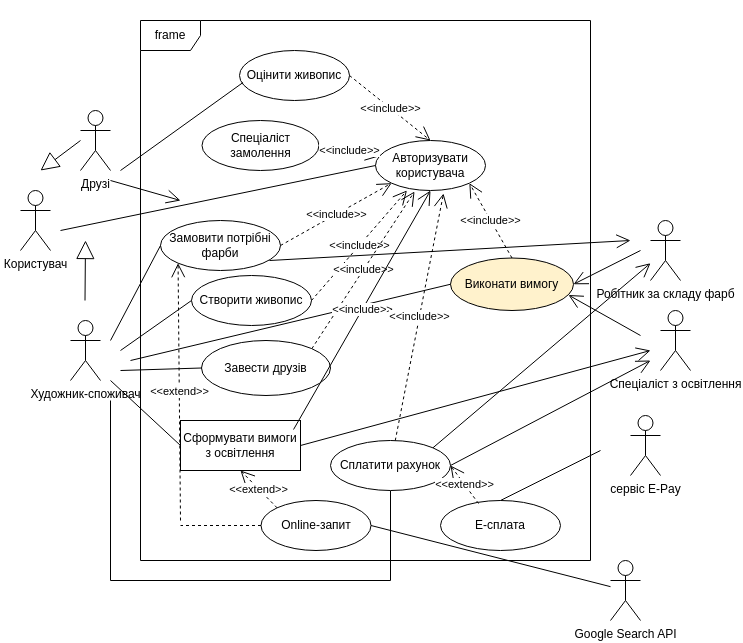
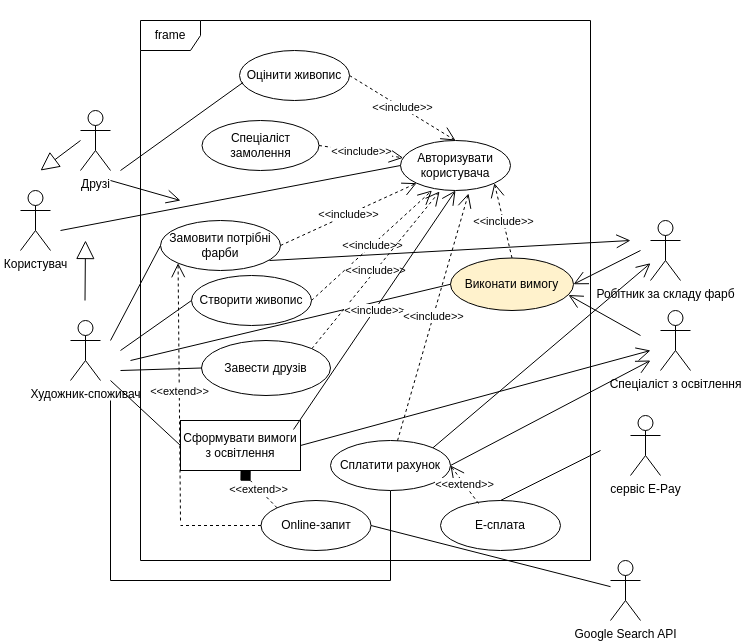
  <mxCell id="0" />
  <mxCell id="1" parent="0" />
  <mxCell id="2" value="frame" style="shape=umlFrame;whiteSpace=wrap;html=1;" parent="1" vertex="1"><mxGeometry x="140" y="20" width="450" height="540" as="geometry" /></mxCell>
  <mxCell id="3" value="Художник-споживач" style="shape=umlActor;verticalLabelPosition=bottom;verticalAlign=top;html=1;" parent="1" vertex="1"><mxGeometry x="70" y="320" width="30" height="60" as="geometry" /></mxCell>
  <mxCell id="4" value="Користувач" style="shape=umlActor;verticalLabelPosition=bottom;verticalAlign=top;html=1;" parent="1" vertex="1"><mxGeometry x="20" y="190" width="30" height="60" as="geometry" /></mxCell>
  <mxCell id="5" value="Робітник за складу фарб" style="shape=umlActor;verticalLabelPosition=bottom;verticalAlign=top;html=1;" parent="1" vertex="1"><mxGeometry x="650" y="220" width="30" height="60" as="geometry" /></mxCell>
  <mxCell id="6" value="Друзі" style="shape=umlActor;verticalLabelPosition=bottom;verticalAlign=top;html=1;" parent="1" vertex="1"><mxGeometry x="80" y="110" width="30" height="60" as="geometry" /></mxCell>
  <mxCell id="7" value="Спеціаліст з освітлення" style="shape=umlActor;verticalLabelPosition=bottom;verticalAlign=top;html=1;" parent="1" vertex="1"><mxGeometry x="660" y="310" width="30" height="60" as="geometry" /></mxCell>
- <mxCell id="8" value="Авторизувати користувача" style="ellipse;whiteSpace=wrap;html=1;" parent="1" vertex="1"><mxGeometry x="375" y="140" width="110" height="50" as="geometry" /></mxCell>
+ <mxCell id="8" value="Авторизувати користувача" style="ellipse;whiteSpace=wrap;html=1;" parent="1" vertex="1"><mxGeometry x="400" y="140" width="110" height="50" as="geometry" /></mxCell>
  <mxCell id="9" value="Спеціаліст замолення" style="ellipse;whiteSpace=wrap;html=1;" parent="1" vertex="1"><mxGeometry x="201.5" y="120" width="117" height="50" as="geometry" /></mxCell>
  <mxCell id="10" value="Замовити потрібні фарби" style="ellipse;whiteSpace=wrap;html=1;" parent="1" vertex="1"><mxGeometry x="160" y="220" width="120" height="50" as="geometry" /></mxCell>
  <mxCell id="11" value="Завести друзів" style="ellipse;whiteSpace=wrap;html=1;" parent="1" vertex="1"><mxGeometry x="201" y="340" width="129" height="55" as="geometry" /></mxCell>
  <mxCell id="12" value="Створити живопис" style="ellipse;whiteSpace=wrap;html=1;" parent="1" vertex="1"><mxGeometry x="191" y="275" width="120" height="50" as="geometry" /></mxCell>
  <mxCell id="13" value="Сформувати вимоги з освітлення" style="whiteSpace=wrap;html=1;rounded=0;" parent="1" vertex="1"><mxGeometry x="180" y="420" width="120" height="50" as="geometry" /></mxCell>
  <mxCell id="14" value="" style="endArrow=none;html=1;rounded=0;entryX=0;entryY=0.5;entryDx=0;entryDy=0;" parent="1" target="10" edge="1"><mxGeometry width="50" height="50" relative="1" as="geometry"><mxPoint x="110" y="340" as="sourcePoint" /><mxPoint x="340" y="360" as="targetPoint" /></mxGeometry></mxCell>
  <mxCell id="15" value="" style="endArrow=none;html=1;rounded=0;entryX=0;entryY=0.5;entryDx=0;entryDy=0;" parent="1" target="12" edge="1"><mxGeometry width="50" height="50" relative="1" as="geometry"><mxPoint x="120" y="350" as="sourcePoint" /><mxPoint x="190" y="315" as="targetPoint" /></mxGeometry></mxCell>
  <mxCell id="16" value="" style="endArrow=none;html=1;rounded=0;entryX=0;entryY=0.5;entryDx=0;entryDy=0;" parent="1" target="13" edge="1"><mxGeometry width="50" height="50" relative="1" as="geometry"><mxPoint x="110" y="380" as="sourcePoint" /><mxPoint x="200" y="325" as="targetPoint" /></mxGeometry></mxCell>
  <mxCell id="17" value="" style="endArrow=none;html=1;rounded=0;" parent="1" edge="1"><mxGeometry width="50" height="50" relative="1" as="geometry"><mxPoint x="110" y="400" as="sourcePoint" /><mxPoint x="110" y="580" as="targetPoint" /></mxGeometry></mxCell>
  <mxCell id="18" value="" style="endArrow=none;html=1;rounded=0;" parent="1" edge="1"><mxGeometry width="50" height="50" relative="1" as="geometry"><mxPoint x="110" y="580" as="sourcePoint" /><mxPoint x="390" y="580" as="targetPoint" /></mxGeometry></mxCell>
  <mxCell id="19" value="" style="endArrow=none;html=1;rounded=0;exitX=0.5;exitY=1;exitDx=0;exitDy=0;" parent="1" source="20" edge="1"><mxGeometry width="50" height="50" relative="1" as="geometry"><mxPoint x="290" y="530" as="sourcePoint" /><mxPoint x="390" y="580" as="targetPoint" /></mxGeometry></mxCell>
  <mxCell id="20" value="Сплатити рахунок" style="ellipse;whiteSpace=wrap;html=1;" parent="1" vertex="1"><mxGeometry x="330" y="440" width="120" height="50" as="geometry" /></mxCell>
  <mxCell id="21" value="" style="endArrow=none;html=1;rounded=0;exitX=0;exitY=0.5;exitDx=0;exitDy=0;" parent="1" source="11" edge="1"><mxGeometry width="50" height="50" relative="1" as="geometry"><mxPoint x="290" y="410" as="sourcePoint" /><mxPoint x="120" y="370" as="targetPoint" /></mxGeometry></mxCell>
  <mxCell id="22" value="&amp;lt;&amp;lt;include&amp;gt;&amp;gt;" style="endArrow=open;endSize=12;dashed=1;html=1;rounded=0;exitX=1;exitY=0.5;exitDx=0;exitDy=0;" parent="1" source="9" target="8" edge="1"><mxGeometry width="160" relative="1" as="geometry"><mxPoint x="240" y="220" as="sourcePoint" /><mxPoint x="400" y="220" as="targetPoint" /></mxGeometry></mxCell>
  <mxCell id="23" value="" style="endArrow=none;html=1;rounded=0;entryX=0;entryY=0.5;entryDx=0;entryDy=0;" parent="1" target="8" edge="1"><mxGeometry width="50" height="50" relative="1" as="geometry"><mxPoint x="60" y="230" as="sourcePoint" /><mxPoint x="370" y="300" as="targetPoint" /></mxGeometry></mxCell>
  <mxCell id="24" value="Оцінити живопис" style="ellipse;whiteSpace=wrap;html=1;" parent="1" vertex="1"><mxGeometry x="239" y="50" width="110" height="50" as="geometry" /></mxCell>
  <mxCell id="25" value="" style="endArrow=block;endSize=16;endFill=0;html=1;rounded=0;" parent="1" edge="1"><mxGeometry x="-1" y="-22" width="160" relative="1" as="geometry"><mxPoint x="84.5" y="300" as="sourcePoint" /><mxPoint x="85" y="240" as="targetPoint" /><mxPoint x="4" y="6" as="offset" /></mxGeometry></mxCell>
  <mxCell id="26" value="" style="endArrow=open;endFill=1;endSize=12;html=1;rounded=0;exitX=1;exitY=0;exitDx=0;exitDy=0;" parent="1" source="20" target="5" edge="1"><mxGeometry width="160" relative="1" as="geometry"><mxPoint x="270" y="230" as="sourcePoint" /><mxPoint x="570" y="350" as="targetPoint" /></mxGeometry></mxCell>
  <mxCell id="27" value="" style="endArrow=open;endFill=1;endSize=12;html=1;rounded=0;exitX=1;exitY=0.5;exitDx=0;exitDy=0;" parent="1" source="20" edge="1"><mxGeometry width="160" relative="1" as="geometry"><mxPoint x="461.426" y="457.322" as="sourcePoint" /><mxPoint x="650" y="360" as="targetPoint" /></mxGeometry></mxCell>
  <mxCell id="28" value="" style="endArrow=open;endFill=1;endSize=12;html=1;rounded=0;exitX=1;exitY=0.5;exitDx=0;exitDy=0;" parent="1" source="13" edge="1"><mxGeometry width="160" relative="1" as="geometry"><mxPoint x="560" y="430" as="sourcePoint" /><mxPoint x="650" y="350" as="targetPoint" /></mxGeometry></mxCell>
  <mxCell id="29" value="Виконати вимогу" style="ellipse;whiteSpace=wrap;html=1;fillColor=#fff2cc;" parent="1" vertex="1"><mxGeometry x="450" y="257.5" width="123" height="52.5" as="geometry" /></mxCell>
  <mxCell id="30" value="" style="endArrow=none;html=1;rounded=0;entryX=0;entryY=0.5;entryDx=0;entryDy=0;" parent="1" target="29" edge="1"><mxGeometry width="50" height="50" relative="1" as="geometry"><mxPoint x="130" y="360" as="sourcePoint" /><mxPoint x="190" y="435" as="targetPoint" /></mxGeometry></mxCell>
  <mxCell id="31" value="" style="endArrow=open;endFill=1;endSize=12;html=1;rounded=0;entryX=1;entryY=0.5;entryDx=0;entryDy=0;" parent="1" target="29" edge="1"><mxGeometry width="160" relative="1" as="geometry"><mxPoint x="640" y="250" as="sourcePoint" /><mxPoint x="580" y="360" as="targetPoint" /></mxGeometry></mxCell>
  <mxCell id="32" value="" style="endArrow=open;endFill=1;endSize=12;html=1;rounded=0;entryX=0.959;entryY=0.705;entryDx=0;entryDy=0;entryPerimeter=0;" parent="1" target="29" edge="1"><mxGeometry width="160" relative="1" as="geometry"><mxPoint x="640" y="335" as="sourcePoint" /><mxPoint x="440" y="386.25" as="targetPoint" /></mxGeometry></mxCell>
  <mxCell id="33" value="" style="endArrow=open;endFill=1;endSize=12;html=1;rounded=0;" parent="1" edge="1"><mxGeometry width="160" relative="1" as="geometry"><mxPoint x="110" y="180" as="sourcePoint" /><mxPoint x="180" y="200" as="targetPoint" /></mxGeometry></mxCell>
  <mxCell id="34" value="" style="endArrow=block;endSize=16;endFill=0;html=1;rounded=0;" parent="1" edge="1"><mxGeometry x="-1" y="-22" width="160" relative="1" as="geometry"><mxPoint x="80" y="140" as="sourcePoint" /><mxPoint x="40" y="170" as="targetPoint" /><mxPoint x="4" y="6" as="offset" /></mxGeometry></mxCell>
  <mxCell id="35" value="" style="endArrow=none;html=1;rounded=0;entryX=0.032;entryY=0.64;entryDx=0;entryDy=0;entryPerimeter=0;" parent="1" target="24" edge="1"><mxGeometry width="50" height="50" relative="1" as="geometry"><mxPoint x="120" y="170" as="sourcePoint" /><mxPoint x="370" y="200" as="targetPoint" /></mxGeometry></mxCell>
  <mxCell id="36" value="Online-запит" style="ellipse;whiteSpace=wrap;html=1;" parent="1" vertex="1"><mxGeometry x="260.5" y="500" width="110" height="50" as="geometry" /></mxCell>
  <mxCell id="37" value="Google Search API" style="shape=umlActor;verticalLabelPosition=bottom;verticalAlign=top;html=1;" parent="1" vertex="1"><mxGeometry x="610" y="560" width="30" height="60" as="geometry" /></mxCell>
  <mxCell id="38" value="" style="endArrow=none;html=1;rounded=0;exitX=1;exitY=0.5;exitDx=0;exitDy=0;" parent="1" source="36" target="37" edge="1"><mxGeometry width="50" height="50" relative="1" as="geometry"><mxPoint x="320" y="390" as="sourcePoint" /><mxPoint x="370" y="340" as="targetPoint" /></mxGeometry></mxCell>
  <mxCell id="39" value="&amp;lt;&amp;lt;include&amp;gt;&amp;gt;" style="endArrow=open;endSize=12;dashed=1;html=1;rounded=0;exitX=1;exitY=0.5;exitDx=0;exitDy=0;entryX=0.5;entryY=0;entryDx=0;entryDy=0;" parent="1" source="24" target="8" edge="1"><mxGeometry width="160" relative="1" as="geometry"><mxPoint x="327" y="205" as="sourcePoint" /><mxPoint x="392.362" y="229.208" as="targetPoint" /></mxGeometry></mxCell>
  <mxCell id="40" value="&amp;lt;&amp;lt;include&amp;gt;&amp;gt;" style="endArrow=open;endSize=12;dashed=1;html=1;rounded=0;exitX=1;exitY=0.5;exitDx=0;exitDy=0;entryX=0;entryY=1;entryDx=0;entryDy=0;" parent="1" source="10" target="8" edge="1"><mxGeometry width="160" relative="1" as="geometry"><mxPoint x="337" y="215" as="sourcePoint" /><mxPoint x="402.362" y="239.208" as="targetPoint" /></mxGeometry></mxCell>
  <mxCell id="41" value="&amp;lt;&amp;lt;include&amp;gt;&amp;gt;" style="endArrow=open;endSize=12;dashed=1;html=1;rounded=0;exitX=1;exitY=0.5;exitDx=0;exitDy=0;entryX=0.286;entryY=1;entryDx=0;entryDy=0;entryPerimeter=0;" parent="1" source="12" target="8" edge="1"><mxGeometry width="160" relative="1" as="geometry"><mxPoint x="347" y="225" as="sourcePoint" /><mxPoint x="380" y="250" as="targetPoint" /></mxGeometry></mxCell>
- <mxCell id="42" value="&amp;lt;&amp;lt;extend&amp;gt;&amp;gt;" style="endArrow=open;endSize=12;dashed=1;html=1;rounded=0;exitX=0;exitY=0;exitDx=0;exitDy=0;entryX=0.5;entryY=1;entryDx=0;entryDy=0;" parent="1" source="36" target="13" edge="1"><mxGeometry width="160" relative="1" as="geometry"><mxPoint x="330" y="345" as="sourcePoint" /><mxPoint x="435" y="270" as="targetPoint" /></mxGeometry></mxCell>
+ <mxCell id="42" value="&amp;lt;&amp;lt;extend&amp;gt;&amp;gt;" style="endArrow=diamond;endSize=12;dashed=1;html=1;rounded=0;exitX=0;exitY=0;exitDx=0;exitDy=0;entryX=0.5;entryY=1;entryDx=0;entryDy=0;" parent="1" source="36" target="13" edge="1"><mxGeometry width="160" relative="1" as="geometry"><mxPoint x="330" y="345" as="sourcePoint" /><mxPoint x="435" y="270" as="targetPoint" /></mxGeometry></mxCell>
  <mxCell id="43" value="сервіс E-Pay" style="shape=umlActor;verticalLabelPosition=bottom;verticalAlign=top;html=1;" parent="1" vertex="1"><mxGeometry x="630" y="415" width="30" height="60" as="geometry" /></mxCell>
  <mxCell id="44" value="E-сплата" style="ellipse;whiteSpace=wrap;html=1;" parent="1" vertex="1"><mxGeometry x="440" y="500" width="120" height="50" as="geometry" /></mxCell>
  <mxCell id="45" value="" style="endArrow=none;html=1;rounded=0;exitX=0.5;exitY=0;exitDx=0;exitDy=0;" parent="1" source="44" edge="1"><mxGeometry width="50" height="50" relative="1" as="geometry"><mxPoint x="360" y="390" as="sourcePoint" /><mxPoint x="600" y="450" as="targetPoint" /></mxGeometry></mxCell>
  <mxCell id="46" value="&amp;lt;&amp;lt;extend&amp;gt;&amp;gt;" style="endArrow=open;endSize=12;dashed=1;html=1;rounded=0;exitX=0.317;exitY=0.06;exitDx=0;exitDy=0;entryX=1;entryY=0.5;entryDx=0;entryDy=0;exitPerimeter=0;" parent="1" source="44" target="20" edge="1"><mxGeometry width="160" relative="1" as="geometry"><mxPoint x="316.109" y="517.322" as="sourcePoint" /><mxPoint x="282.426" y="477.678" as="targetPoint" /></mxGeometry></mxCell>
  <mxCell id="47" value="&amp;lt;&amp;lt;include&amp;gt;&amp;gt;" style="endArrow=open;endSize=12;dashed=1;html=1;rounded=0;exitX=1;exitY=0;exitDx=0;exitDy=0;entryX=0.355;entryY=1.02;entryDx=0;entryDy=0;entryPerimeter=0;" parent="1" source="11" target="8" edge="1"><mxGeometry width="160" relative="1" as="geometry"><mxPoint x="330" y="330" as="sourcePoint" /><mxPoint x="435.5" y="250" as="targetPoint" /></mxGeometry></mxCell>
  <mxCell id="48" value="&amp;lt;&amp;lt;include&amp;gt;&amp;gt;" style="endArrow=open;endSize=12;dashed=0;html=1;rounded=0;exitX=0.942;exitY=0.18;exitDx=0;exitDy=0;entryX=0.5;entryY=1;entryDx=0;entryDy=0;exitPerimeter=0;" parent="1" source="13" target="8" edge="1"><mxGeometry width="160" relative="1" as="geometry"><mxPoint x="311.349" y="378.158" as="sourcePoint" /><mxPoint x="430" y="255" as="targetPoint" /></mxGeometry></mxCell>
  <mxCell id="49" value="&amp;lt;&amp;lt;include&amp;gt;&amp;gt;" style="endArrow=open;endSize=12;dashed=1;html=1;rounded=0;entryX=0.618;entryY=1.06;entryDx=0;entryDy=0;entryPerimeter=0;" parent="1" source="20" target="8" edge="1"><mxGeometry width="160" relative="1" as="geometry"><mxPoint x="321.349" y="388.158" as="sourcePoint" /><mxPoint x="440" y="265" as="targetPoint" /></mxGeometry></mxCell>
  <mxCell id="50" value="&amp;lt;&amp;lt;extend&amp;gt;&amp;gt;" style="endArrow=open;endSize=12;dashed=1;html=1;rounded=0;entryX=0;entryY=1;entryDx=0;entryDy=0;" parent="1" target="10" edge="1"><mxGeometry width="160" relative="1" as="geometry"><mxPoint x="180" y="520" as="sourcePoint" /><mxPoint x="250" y="480" as="targetPoint" /></mxGeometry></mxCell>
  <mxCell id="51" value="" style="endArrow=open;endFill=1;endSize=12;html=1;rounded=0;exitX=0.908;exitY=0.8;exitDx=0;exitDy=0;exitPerimeter=0;" parent="1" source="10" edge="1"><mxGeometry width="160" relative="1" as="geometry"><mxPoint x="310" y="455" as="sourcePoint" /><mxPoint x="630" y="240" as="targetPoint" /></mxGeometry></mxCell>
  <mxCell id="52" value="&amp;lt;&amp;lt;include&amp;gt;&amp;gt;" style="endArrow=open;endSize=12;dashed=1;html=1;rounded=0;entryX=1;entryY=1;entryDx=0;entryDy=0;exitX=0.5;exitY=0;exitDx=0;exitDy=0;" parent="1" source="29" target="8" edge="1"><mxGeometry width="160" relative="1" as="geometry"><mxPoint x="405.881" y="450.12" as="sourcePoint" /><mxPoint x="465" y="200" as="targetPoint" /></mxGeometry></mxCell>
  <mxCell id="53" value="" style="endArrow=none;dashed=1;html=1;rounded=0;exitX=0;exitY=0.5;exitDx=0;exitDy=0;" parent="1" source="36" edge="1"><mxGeometry width="50" height="50" relative="1" as="geometry"><mxPoint x="350" y="350" as="sourcePoint" /><mxPoint x="180" y="525" as="targetPoint" /></mxGeometry></mxCell>
